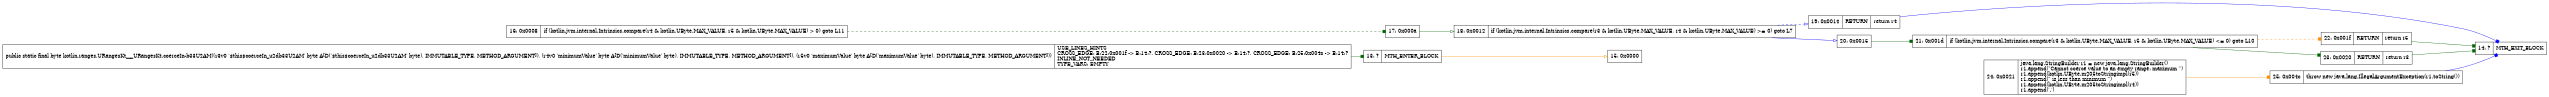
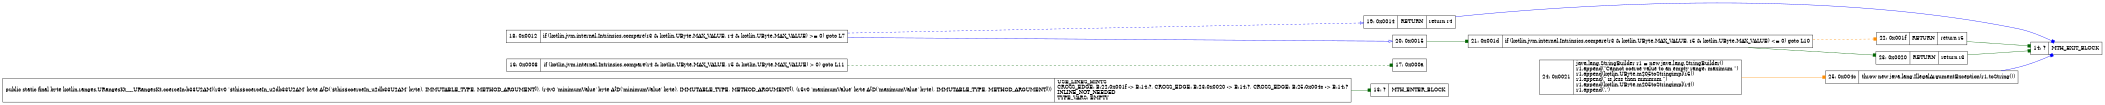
  digraph {
    rankdir=LR
    node [shape=record]
    edge [arrowhead=box color=darkgreen]
    n1 [label="{13\:\ ?|MTH_ENTER_BLOCK\l}"]
-   n2 [label="{15\:\ 0x0000}"]
    n3 [label="{16\:\ 0x0008|if (kotlin.jvm.internal.Intrinsics.compare(r4 & kotlin.UByte.MAX_VALUE, r5 & kotlin.UByte.MAX_VALUE) \> 0) goto L11\l}"]
    n4 [label="{17\:\ 0x000a}"]
    n5 [label="{18\:\ 0x0012|if (kotlin.jvm.internal.Intrinsics.compare(r3 & kotlin.UByte.MAX_VALUE, r4 & kotlin.UByte.MAX_VALUE) \>= 0) goto L7\l}"]
    n6 [label="{24\:\ 0x0021|java.lang.StringBuilder r1 = new java.lang.StringBuilder()\lr1.append(\"Cannot coerce value to an empty range: maximum \")\lr1.append(kotlin.UByte.m205toStringimpl(r5))\lr1.append(\" is less than minimum \")\lr1.append(kotlin.UByte.m205toStringimpl(r4))\lr1.append('.')\l}"]
    n7 [label="{25\:\ 0x004c|throw new java.lang.IllegalArgumentException(r1.toString())\l}"]
    n8 [label="{19\:\ 0x0014|RETURN\l|return r4\l}"]
    n9 [label="{20\:\ 0x0015}"]
    n10 [label="{14\:\ ?|MTH_EXIT_BLOCK\l}"]
    n11 [label="{21\:\ 0x001d|if (kotlin.jvm.internal.Intrinsics.compare(r3 & kotlin.UByte.MAX_VALUE, r5 & kotlin.UByte.MAX_VALUE) \<= 0) goto L10\l}"]
    n12 [label="{22\:\ 0x001f|RETURN\l|return r5\l}"]
    n13 [label="{23\:\ 0x0020|RETURN\l|return r3\l}"]
    n14 [label="{public static final byte kotlin.ranges.URangesKt___URangesKt.coerceIn\-b33U2AM((r3v0 '$this$coerceIn_u2db33U2AM' byte A[D('$this$coerceIn_u2db33U2AM' byte), IMMUTABLE_TYPE, METHOD_ARGUMENT]), (r4v0 'minimumValue' byte A[D('minimumValue' byte), IMMUTABLE_TYPE, METHOD_ARGUMENT]), (r5v0 'maximumValue' byte A[D('maximumValue' byte), IMMUTABLE_TYPE, METHOD_ARGUMENT]))  | USE_LINES_HINTS\lCROSS_EDGE: B:22:0x001f \-\> B:14:?, CROSS_EDGE: B:23:0x0020 \-\> B:14:?, CROSS_EDGE: B:25:0x004c \-\> B:14:?\lINLINE_NOT_NEEDED\lTYPE_VARS: EMPTY\l}"]
-   n1 -> n2 [arrowhead=onormal color=darkorange]
    n3 -> n4 [style=dashed]
-   n4 -> n5 [arrowhead=onormal]
    n5 -> n8 [arrowhead=onormal color=blue style=dashed]
    n5 -> n9 [arrowhead=onormal color=blue]
    n6 -> n7 [color=darkorange]
    n7 -> n10 [color=blue]
    n8 -> n10 [color=blue]
    n9 -> n11
    n11 -> n12 [color=darkorange style=dashed]
    n11 -> n13
    n12 -> n10
    n13 -> n10
    n14 -> n1
  }
